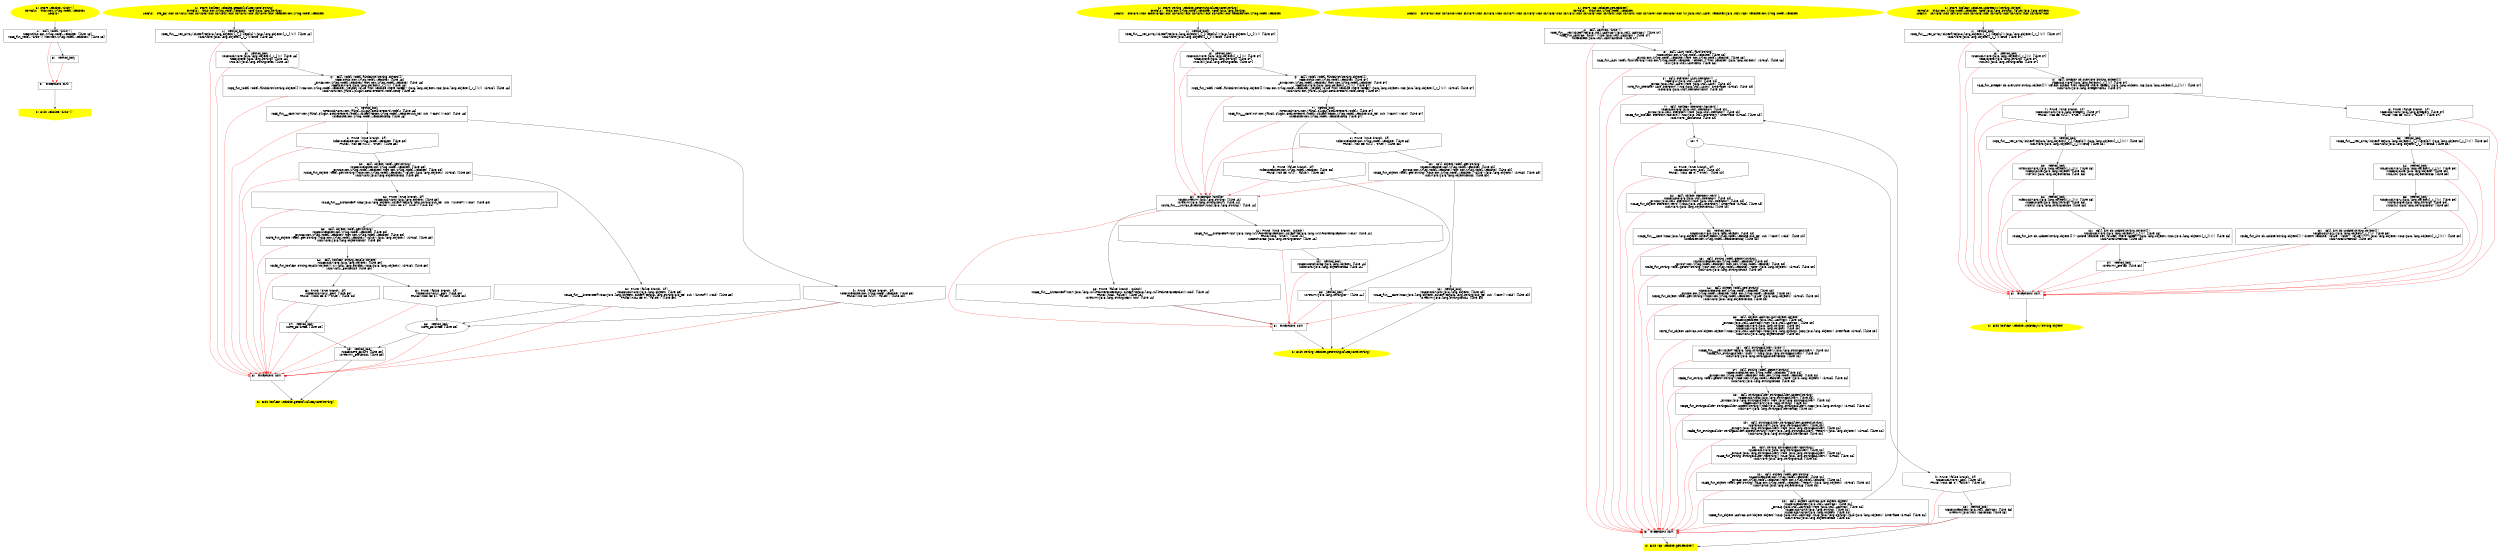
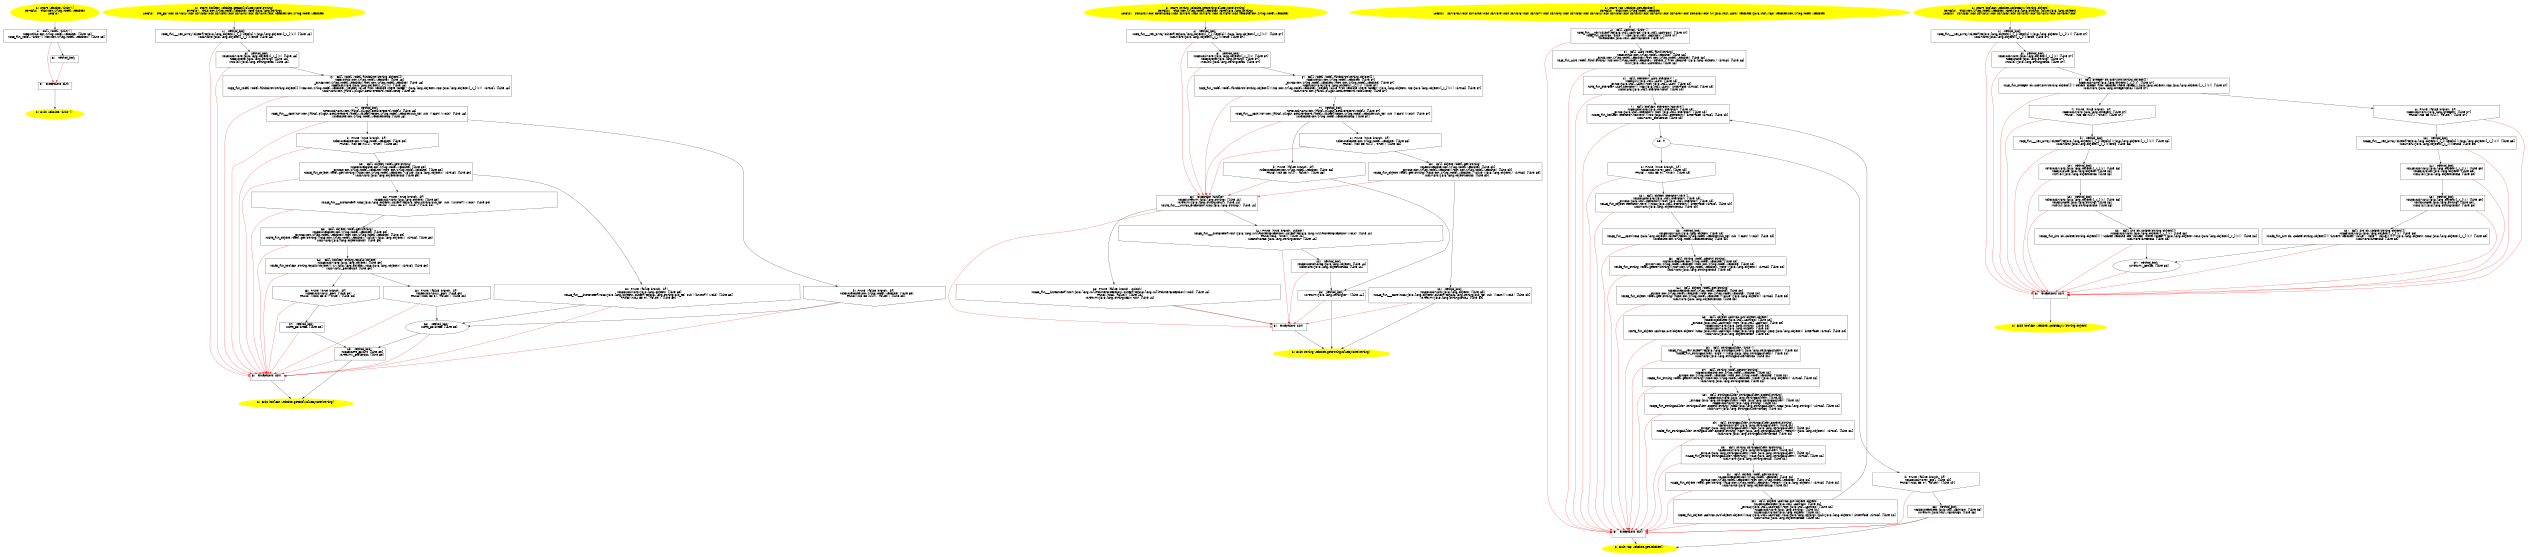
  digraph {
    fontname="DejaVu Sans Mono"
    node [fontname="DejaVu Sans Mono" shape=box]
    edge [fontname="DejaVu Sans Mono"]
    n1 [color=yellow label="1: Start WebSite.<init>()\nFormals:  this:com.zrlog.model.WebSite*\nLocals:  \n  " style=filled shape=""]
    n2 [label="4:  Call Model.<init>() \n   n$0=*&this:com.zrlog.model.WebSite* [line 13]\n  n$1=_fun_Model.<init>()(n$0:com.zrlog.model.WebSite*) [line 13]\n "]
    n3 [label="3:  exceptions sink \n  "]
    n4 [label="5:  method_body \n  "]
-   n5 [color=yellow label="2: Exit WebSite.<init>() \n  " style=filled shape=invhouse]
+   n5 [color=yellow label="2: Exit WebSite.<init>() \n  " style=filled shape=""]
    n6 [color=yellow label="1: Start boolean WebSite.getBoolValueByName(String)\nFormals:  this:com.zrlog.model.WebSite* name:java.lang.String*\nLocals:  $T0_53:void $irvar4:void $irvar3:void $irvar2:void $irvar1:void $irvar0:void webSite:com.zrlog.model.WebSite* \n  " style=filled shape=""]
    n7 [label="4:  method_body \n   n$0=_fun___new_array(sizeof(t=java.lang.Object*[_*_];len=[1]):java.lang.Object*[_*_](*)) [line 48]\n  *&$irvar0:java.lang.Object*[_*_](*)=n$0 [line 48]\n "]
    n8 [label="3:  exceptions sink \n  "]
    n9 [label="5:  method_body \n   n$1=*&$irvar0:java.lang.Object*[_*_](*) [line 48]\n  n$2=*&name:java.lang.String* [line 48]\n  *n$1[0]:java.lang.String*=n$2 [line 48]\n "]
-   n10 [color=yellow label="2: Exit boolean WebSite.getBoolValueByName(String) \n  " style=filled]
+   n10 [color=yellow label="2: Exit boolean WebSite.getBoolValueByName(String) \n  " style=filled shape=""]
    n11 [label="6:  Call Model Model.findFirst(String,Object[]) \n   n$3=*&this:com.zrlog.model.WebSite* [line 48]\n  _=*n$3:com.zrlog.model.WebSite*(root com.zrlog.model.WebSite) [line 48]\n  n$5=*&$irvar0:java.lang.Object*[_*_](*) [line 48]\n  n$6=_fun_Model Model.findFirst(String,Object[])(n$3:com.zrlog.model.WebSite*,\"select value from website where name=?\":java.lang.Object*,n$5:java.lang.Object*[_*_](*)) virtual [line 48]\n  *&$irvar1:com.jfinal.plugin.activerecord.Model*=n$6 [line 48]\n "]
    n12 [label="7:  method_body \n   n$7=*&$irvar1:com.jfinal.plugin.activerecord.Model* [line 48]\n  n$8=_fun___cast(n$7:com.jfinal.plugin.activerecord.Model*,sizeof(t=com.zrlog.model.WebSite;sub_t=( sub )(cast)):void) [line 48]\n  *&webSite:com.zrlog.model.WebSite*=n$8 [line 48]\n "]
    n13 [label="8: Prune (true branch, if) \n   n$9=*&webSite:com.zrlog.model.WebSite* [line 50]\n  PRUNE(!(n$9 == null), true); [line 50]\n " shape=invhouse]
    n14 [label="9: Prune (false branch, if) \n   n$9=*&webSite:com.zrlog.model.WebSite* [line 50]\n  PRUNE((n$9 == null), false); [line 50]\n " shape=invhouse]
    n15 [label="10:  Call Object Model.get(String) \n   n$10=*&webSite:com.zrlog.model.WebSite* [line 50]\n  _=*n$10:com.zrlog.model.WebSite*(root com.zrlog.model.WebSite) [line 50]\n  n$12=_fun_Object Model.get(String)(n$10:com.zrlog.model.WebSite*,\"value\":java.lang.Object*) virtual [line 50]\n  *&$irvar2:java.lang.Object*=n$12 [line 50]\n "]
    n16 [label="18:  method_body \n   *&$T0_53:int=0 [line 50]\n " shape=ellipse]
    n17 [label="11: Prune (true branch, if) \n   n$13=*&$irvar2:java.lang.Object* [line 50]\n  n$14=_fun___instanceof(n$13:java.lang.Object*,sizeof(t=java.lang.String;sub_t=( sub )(instof)):void) [line 50]\n  PRUNE(!(n$14 == 0), true); [line 50]\n " shape=invhouse]
    n18 [label="12: Prune (false branch, if) \n   n$13=*&$irvar2:java.lang.Object* [line 50]\n  n$14=_fun___instanceof(n$13:java.lang.Object*,sizeof(t=java.lang.String;sub_t=( sub )(instof)):void) [line 50]\n  PRUNE((n$14 == 0), false); [line 50]\n " shape=invhouse]
    n19 [label="19:  method_body \n   n$21=*&$T0_53:int [line 50]\n  *&return:_Bool=n$21 [line 50]\n "]
    n20 [label="13:  Call Object Model.get(String) \n   n$15=*&webSite:com.zrlog.model.WebSite* [line 50]\n  _=*n$15:com.zrlog.model.WebSite*(root com.zrlog.model.WebSite) [line 50]\n  n$17=_fun_Object Model.get(String)(n$15:com.zrlog.model.WebSite*,\"value\":java.lang.Object*) virtual [line 50]\n  *&$irvar3:java.lang.Object*=n$17 [line 50]\n "]
    n21 [label="14:  Call boolean String.equals(Object) \n   n$18=*&$irvar3:java.lang.Object* [line 50]\n  n$19=_fun_boolean String.equals(Object)(\"1\":java.lang.Object*,n$18:java.lang.Object*) virtual [line 50]\n  *&$irvar4:_Bool=n$19 [line 50]\n "]
    n22 [label="15: Prune (true branch, if) \n   n$20=*&$irvar4:_Bool [line 50]\n  PRUNE(!(n$20 == 0), true); [line 50]\n " shape=invhouse]
    n23 [label="16: Prune (false branch, if) \n   n$20=*&$irvar4:_Bool [line 50]\n  PRUNE((n$20 == 0), false); [line 50]\n " shape=invhouse]
    n24 [label="17:  method_body \n   *&$T0_53:int=1 [line 50]\n "]
    n25 [color=yellow label="1: Start String WebSite.getStringValueByName(String)\nFormals:  this:com.zrlog.model.WebSite* name:java.lang.String*\nLocals:  $bcvar2:void CatchVar35:void $irvar2:void $irvar1:void $irvar0:void webSite:com.zrlog.model.WebSite* \n  " style=filled shape=""]
    n26 [label="4:  method_body \n   n$0=_fun___new_array(sizeof(t=java.lang.Object*[_*_];len=[1]):java.lang.Object*[_*_](*)) [line 37]\n  *&$irvar0:java.lang.Object*[_*_](*)=n$0 [line 37]\n "]
    n27 [label="5:  method_body \n   n$1=*&$irvar0:java.lang.Object*[_*_](*) [line 37]\n  n$2=*&name:java.lang.String* [line 37]\n  *n$1[0]:java.lang.String*=n$2 [line 37]\n "]
    n28 [label="16:  exception handler \n   n$16=*&return:java.lang.String* [line 41]\n  *&return:java.lang.String*=null [line 41]\n  n$17=_fun___unwrap_exception(n$16:java.lang.String*) [line 41]\n "]
    n29 [label="6:  Call Model Model.findFirst(String,Object[]) \n   n$3=*&this:com.zrlog.model.WebSite* [line 37]\n  _=*n$3:com.zrlog.model.WebSite*(root com.zrlog.model.WebSite) [line 37]\n  n$5=*&$irvar0:java.lang.Object*[_*_](*) [line 37]\n  n$6=_fun_Model Model.findFirst(String,Object[])(n$3:com.zrlog.model.WebSite*,\"select value from website where name=?\":java.lang.Object*,n$5:java.lang.Object*[_*_](*)) virtual [line 37]\n  *&$irvar1:com.jfinal.plugin.activerecord.Model*=n$6 [line 37]\n "]
    n30 [label="3:  exceptions sink \n  "]
    n31 [label="14: Prune (true branch, switch) \n   n$18=_fun___instanceof(n$17:java.lang.NullPointerException*,sizeof(t=java.lang.NullPointerException):void) [line 41]\n  PRUNE(n$18, true); [line 41]\n  *&CatchVar35:java.lang.String*=n$17 [line 41]\n " shape=invhouse]
    n32 [label="15: Prune (false branch, switch) \n   n$18=_fun___instanceof(n$17:java.lang.NullPointerException*,sizeof(t=java.lang.NullPointerException):void) [line 41]\n  PRUNE(!n$18, false); [line 41]\n  *&return:java.lang.String*=EXN n$17 [line 41]\n " shape=invhouse]
    n33 [color=yellow label="2: Exit String WebSite.getStringValueByName(String) \n  " style=filled shape=""]
    n34 [label="7:  method_body \n   n$7=*&$irvar1:com.jfinal.plugin.activerecord.Model* [line 37]\n  n$8=_fun___cast(n$7:com.jfinal.plugin.activerecord.Model*,sizeof(t=com.zrlog.model.WebSite;sub_t=( sub )(cast)):void) [line 37]\n  *&webSite:com.zrlog.model.WebSite*=n$8 [line 37]\n "]
    n35 [label="12:  method_body \n   n$15=*&CatchVar35:java.lang.Object* [line 41]\n  *&$bcvar2:java.lang.Object*=n$15 [line 41]\n "]
    n36 [label="8: Prune (true branch, if) \n   n$9=*&webSite:com.zrlog.model.WebSite* [line 38]\n  PRUNE(!(n$9 == null), true); [line 38]\n " shape=invhouse]
    n37 [label="9: Prune (false branch, if) \n   n$9=*&webSite:com.zrlog.model.WebSite* [line 38]\n  PRUNE((n$9 == null), false); [line 38]\n " shape=invhouse]
    n38 [label="10:  Call Object Model.get(String) \n   n$10=*&webSite:com.zrlog.model.WebSite* [line 39]\n  _=*n$10:com.zrlog.model.WebSite*(root com.zrlog.model.WebSite) [line 39]\n  n$12=_fun_Object Model.get(String)(n$10:com.zrlog.model.WebSite*,\"value\":java.lang.Object*) virtual [line 39]\n  *&$irvar2:java.lang.Object*=n$12 [line 39]\n "]
    n39 [label="13:  method_body \n   *&return:java.lang.String*=\"\" [line 44]\n "]
    n40 [label="11:  method_body \n   n$13=*&$irvar2:java.lang.Object* [line 39]\n  n$14=_fun___cast(n$13:java.lang.Object*,sizeof(t=java.lang.String;sub_t=( sub )(cast)):void) [line 39]\n  *&return:java.lang.String*=n$14 [line 39]\n "]
    n41 [color=yellow label="1: Start Map WebSite.getWebSite()\nFormals:  this:com.zrlog.model.WebSite*\nLocals:  $irvar11:void $irvar10:void $irvar9:void $irvar8:void $irvar7:void $irvar6:void $irvar5:void $irvar4:void $irvar3:void $irvar2:void $irvar1:void $irvar0:void $bcvar3:void lw:java.util.List* webSites:java.util.Map* webSite:com.zrlog.model.WebSite* \n  " style=filled shape=""]
    n42 [label="4:  Call HashMap.<init>() \n   n$0=_fun___new(sizeof(t=java.util.HashMap):java.util.HashMap*) [line 17]\n  n$1=_fun_HashMap.<init>()(n$0:java.util.HashMap*) [line 17]\n  *&webSites:java.util.HashMap*=n$0 [line 17]\n "]
    n43 [label="3:  exceptions sink \n  "]
    n44 [label="5:  Call List Model.find(String) \n   n$2=*&this:com.zrlog.model.WebSite* [line 18]\n  _=*n$2:com.zrlog.model.WebSite*(root com.zrlog.model.WebSite) [line 18]\n  n$4=_fun_List Model.find(String)(n$2:com.zrlog.model.WebSite*,\"select * from website\":java.lang.Object*) virtual [line 18]\n  *&lw:java.util.List*=n$4 [line 18]\n "]
-   n45 [color=yellow label="2: Exit Map WebSite.getWebSite() \n  " style=filled]
+   n45 [color=yellow label="2: Exit Map WebSite.getWebSite() \n  " style=filled shape=""]
    n46 [label="6:  Call Iterator List.iterator() \n   n$5=*&lw:java.util.List* [line 19]\n  _=*n$5:java.util.List*(root java.util.List) [line 19]\n  n$7=_fun_Iterator List.iterator()(n$5:java.util.List*) interface virtual [line 19]\n  *&$bcvar3:java.util.Iterator*=n$7 [line 19]\n "]
    n47 [label="7:  Call boolean Iterator.hasNext() \n   n$8=*&$bcvar3:java.util.Iterator* [line 19]\n  _=*n$8:java.util.Iterator*(root java.util.Iterator) [line 19]\n  n$10=_fun_boolean Iterator.hasNext()(n$8:java.util.Iterator*) interface virtual [line 19]\n  *&$irvar0:_Bool=n$10 [line 19]\n "]
    n48 [label="10: + \n  " shape=""]
    n49 [label="8: Prune (true branch, if) \n   n$11=*&$irvar0:_Bool [line 19]\n  PRUNE(!(n$11 == 0), true); [line 19]\n " shape=invhouse]
    n50 [label="9: Prune (false branch, if) \n   n$11=*&$irvar0:_Bool [line 19]\n  PRUNE((n$11 == 0), false); [line 19]\n " shape=invhouse]
    n51 [label="11:  Call Object Iterator.next() \n   n$12=*&$bcvar3:java.util.Iterator* [line 19]\n  _=*n$12:java.util.Iterator*(root java.util.Iterator) [line 19]\n  n$14=_fun_Object Iterator.next()(n$12:java.util.Iterator*) interface virtual [line 19]\n  *&$irvar1:java.lang.Object*=n$14 [line 19]\n "]
    n52 [label="23:  method_body \n   n$51=*&webSites:java.util.HashMap* [line 23]\n  *&return:java.util.Map*=n$51 [line 23]\n "]
    n53 [label="12:  method_body \n   n$15=*&$irvar1:java.lang.Object* [line 19]\n  n$16=_fun___cast(n$15:java.lang.Object*,sizeof(t=com.zrlog.model.WebSite;sub_t=( sub )(cast)):void) [line 19]\n  *&webSite:com.zrlog.model.WebSite*=n$16 [line 19]\n "]
    n54 [label="13:  Call String Model.getStr(String) \n   n$17=*&webSite:com.zrlog.model.WebSite* [line 20]\n  _=*n$17:com.zrlog.model.WebSite*(root com.zrlog.model.WebSite) [line 20]\n  n$19=_fun_String Model.getStr(String)(n$17:com.zrlog.model.WebSite*,\"name\":java.lang.Object*) virtual [line 20]\n  *&$irvar2:java.lang.String*=n$19 [line 20]\n "]
    n55 [label="14:  Call Object Model.get(String) \n   n$20=*&webSite:com.zrlog.model.WebSite* [line 20]\n  _=*n$20:com.zrlog.model.WebSite*(root com.zrlog.model.WebSite) [line 20]\n  n$22=_fun_Object Model.get(String)(n$20:com.zrlog.model.WebSite*,\"value\":java.lang.Object*) virtual [line 20]\n  *&$irvar3:java.lang.Object*=n$22 [line 20]\n "]
    n56 [label="15:  Call Object HashMap.put(Object,Object) \n   n$23=*&webSites:java.util.HashMap* [line 20]\n  _=*n$23:java.util.HashMap*(root java.util.HashMap) [line 20]\n  n$25=*&$irvar2:java.lang.String* [line 20]\n  n$26=*&$irvar3:java.lang.Object* [line 20]\n  n$27=_fun_Object HashMap.put(Object,Object)(n$23:java.util.HashMap*,n$25:java.lang.String*,n$26:java.lang.Object*) interface virtual [line 20]\n  *&$irvar4:java.lang.Object*=n$27 [line 20]\n "]
    n57 [label="16:  Call StringBuilder.<init>() \n   n$28=_fun___new(sizeof(t=java.lang.StringBuilder):java.lang.StringBuilder*) [line 21]\n  n$29=_fun_StringBuilder.<init>()(n$28:java.lang.StringBuilder*) [line 21]\n  *&$irvar5:java.lang.StringBuilder*=n$28 [line 21]\n "]
    n58 [label="17:  Call String Model.getStr(String) \n   n$30=*&webSite:com.zrlog.model.WebSite* [line 21]\n  _=*n$30:com.zrlog.model.WebSite*(root com.zrlog.model.WebSite) [line 21]\n  n$32=_fun_String Model.getStr(String)(n$30:com.zrlog.model.WebSite*,\"name\":java.lang.Object*) virtual [line 21]\n  *&$irvar6:java.lang.String*=n$32 [line 21]\n "]
    n59 [label="18:  Call StringBuilder StringBuilder.append(String) \n   n$33=*&$irvar5:java.lang.StringBuilder* [line 21]\n  _=*n$33:java.lang.StringBuilder*(root java.lang.StringBuilder) [line 21]\n  n$35=*&$irvar6:java.lang.String* [line 21]\n  n$36=_fun_StringBuilder StringBuilder.append(String)(n$33:java.lang.StringBuilder*,n$35:java.lang.String*) virtual [line 21]\n  *&$irvar7:java.lang.StringBuilder*=n$36 [line 21]\n "]
    n60 [label="19:  Call StringBuilder StringBuilder.append(String) \n   n$37=*&$irvar7:java.lang.StringBuilder* [line 21]\n  _=*n$37:java.lang.StringBuilder*(root java.lang.StringBuilder) [line 21]\n  n$39=_fun_StringBuilder StringBuilder.append(String)(n$37:java.lang.StringBuilder*,\"Remark\":java.lang.Object*) virtual [line 21]\n  *&$irvar8:java.lang.StringBuilder*=n$39 [line 21]\n "]
    n61 [label="20:  Call String StringBuilder.toString() \n   n$40=*&$irvar8:java.lang.StringBuilder* [line 21]\n  _=*n$40:java.lang.StringBuilder*(root java.lang.StringBuilder) [line 21]\n  n$42=_fun_String StringBuilder.toString()(n$40:java.lang.StringBuilder*) virtual [line 21]\n  *&$irvar9:java.lang.String*=n$42 [line 21]\n "]
    n62 [label="21:  Call Object Model.get(String) \n   n$43=*&webSite:com.zrlog.model.WebSite* [line 21]\n  _=*n$43:com.zrlog.model.WebSite*(root com.zrlog.model.WebSite) [line 21]\n  n$45=_fun_Object Model.get(String)(n$43:com.zrlog.model.WebSite*,\"remark\":java.lang.Object*) virtual [line 21]\n  *&$irvar10:java.lang.Object*=n$45 [line 21]\n "]
    n63 [label="22:  Call Object HashMap.put(Object,Object) \n   n$46=*&webSites:java.util.HashMap* [line 21]\n  _=*n$46:java.util.HashMap*(root java.util.HashMap) [line 21]\n  n$48=*&$irvar9:java.lang.String* [line 21]\n  n$49=*&$irvar10:java.lang.Object* [line 21]\n  n$50=_fun_Object HashMap.put(Object,Object)(n$46:java.util.HashMap*,n$48:java.lang.String*,n$49:java.lang.Object*) interface virtual [line 21]\n  *&$irvar11:java.lang.Object*=n$50 [line 21]\n "]
    n64 [color=yellow label="1: Start boolean WebSite.updateByKV(String,Object)\nFormals:  this:com.zrlog.model.WebSite* name:java.lang.String* value:java.lang.Object*\nLocals:  $irvar5:void $irvar4:void $irvar3:void $irvar2:void $irvar1:void $irvar0:void \n  " style=filled shape=""]
    n65 [label="4:  method_body \n   n$0=_fun___new_array(sizeof(t=java.lang.Object*[_*_];len=[1]):java.lang.Object*[_*_](*)) [line 27]\n  *&$irvar0:java.lang.Object*[_*_](*)=n$0 [line 27]\n "]
    n66 [label="3:  exceptions sink \n  "]
    n67 [label="5:  method_body \n   n$1=*&$irvar0:java.lang.Object*[_*_](*) [line 27]\n  n$2=*&name:java.lang.String* [line 27]\n  *n$1[0]:java.lang.String*=n$2 [line 27]\n "]
    n68 [color=yellow label="2: Exit boolean WebSite.updateByKV(String,Object) \n  " style=filled shape=""]
    n69 [label="6:  Call Integer Db.queryInt(String,Object[]) \n   n$3=*&$irvar0:java.lang.Object*[_*_](*) [line 27]\n  n$4=_fun_Integer Db.queryInt(String,Object[])(\"select siteId from website where name=?\":java.lang.Object*,n$3:java.lang.Object*[_*_](*)) [line 27]\n  *&$irvar1:java.lang.Integer*=n$4 [line 27]\n "]
    n70 [label="7: Prune (true branch, if) \n   n$5=*&$irvar1:java.lang.Integer* [line 27]\n  PRUNE(!(n$5 == null), true); [line 27]\n " shape=invhouse]
    n71 [label="8: Prune (false branch, if) \n   n$5=*&$irvar1:java.lang.Integer* [line 27]\n  PRUNE((n$5 == null), false); [line 27]\n " shape=invhouse]
    n72 [label="9:  method_body \n   n$6=_fun___new_array(sizeof(t=java.lang.Object*[_*_];len=[2]):java.lang.Object*[_*_](*)) [line 28]\n  *&$irvar2:java.lang.Object*[_*_](*)=n$6 [line 28]\n "]
    n73 [label="13:  method_body \n   n$13=_fun___new_array(sizeof(t=java.lang.Object*[_*_];len=[2]):java.lang.Object*[_*_](*)) [line 30]\n  *&$irvar4:java.lang.Object*[_*_](*)=n$13 [line 30]\n "]
    n74 [label="10:  method_body \n   n$7=*&$irvar2:java.lang.Object*[_*_](*) [line 28]\n  n$8=*&value:java.lang.Object* [line 28]\n  *n$7[0]:java.lang.Object*=n$8 [line 28]\n "]
    n75 [label="14:  method_body \n   n$14=*&$irvar4:java.lang.Object*[_*_](*) [line 30]\n  n$15=*&value:java.lang.Object* [line 30]\n  *n$14[0]:java.lang.Object*=n$15 [line 30]\n "]
    n76 [label="11:  method_body \n   n$9=*&$irvar2:java.lang.Object*[_*_](*) [line 28]\n  n$10=*&name:java.lang.String* [line 28]\n  *n$9[1]:java.lang.String*=n$10 [line 28]\n "]
    n77 [label="15:  method_body \n   n$16=*&$irvar4:java.lang.Object*[_*_](*) [line 30]\n  n$17=*&name:java.lang.String* [line 30]\n  *n$16[1]:java.lang.String*=n$17 [line 30]\n "]
    n78 [label="12:  Call int Db.update(String,Object[]) \n   n$11=*&$irvar2:java.lang.Object*[_*_](*) [line 28]\n  n$12=_fun_int Db.update(String,Object[])(\"update website set value=? where name=?\":java.lang.Object*,n$11:java.lang.Object*[_*_](*)) [line 28]\n  *&$irvar3:int=n$12 [line 28]\n "]
-   n79 [label="17:  method_body \n   *&return:_Bool=1 [line 32]\n "]
+   n79 [label="17:  method_body \n   *&return:_Bool=1 [line 32]\n " shape=ellipse]
    n80 [label="16:  Call int Db.update(String,Object[]) \n   n$18=*&$irvar4:java.lang.Object*[_*_](*) [line 30]\n  n$19=_fun_int Db.update(String,Object[])(\"insert website(`value`,`name`) value(?,?)\":java.lang.Object*,n$18:java.lang.Object*[_*_](*)) [line 30]\n  *&$irvar5:int=n$19 [line 30]\n "]
    n1 -> n2
    n2 -> n3 [color=red]
    n2 -> n4
    n3 -> n5
    n4 -> n3 [color=red]
    n6 -> n7
    n7 -> n8 [color=red]
    n7 -> n9
    n8 -> n10
    n9 -> n8 [color=red]
    n9 -> n11
    n11 -> n8 [color=red]
    n11 -> n12
    n12 -> n8 [color=red]
    n12 -> n13
    n12 -> n14
    n13 -> n8 [color=red]
    n13 -> n15
    n14 -> n8 [color=red]
    n14 -> n16
    n15 -> n8 [color=red]
    n15 -> n17
    n15 -> n18
    n16 -> n8 [color=red]
    n16 -> n19
    n17 -> n8 [color=red]
    n17 -> n20
    n18 -> n8 [color=red]
    n18 -> n16
    n19 -> n8 [color=red]
    n19 -> n10
    n20 -> n8 [color=red]
    n20 -> n21
    n21 -> n8 [color=red]
    n21 -> n22
    n21 -> n23
    n22 -> n8 [color=red]
    n22 -> n24
    n23 -> n8 [color=red]
    n23 -> n16
    n24 -> n8 [color=red]
    n24 -> n19
    n25 -> n26
    n26 -> n27
    n26 -> n28 [color=red]
    n27 -> n28 [color=red]
    n27 -> n29
    n28 -> n30 [color=red]
    n28 -> n31
    n28 -> n32
    n29 -> n28 [color=red]
    n29 -> n34
    n30 -> n33
    n31 -> n30 [color=red]
    n31 -> n35
    n32 -> n30
    n32 -> n30 [color=red]
    n34 -> n28 [color=red]
    n34 -> n36
    n34 -> n37
    n35 -> n30 [color=red]
    n35 -> n39
    n36 -> n28 [color=red]
    n36 -> n38
    n37 -> n28 [color=red]
    n37 -> n39
    n38 -> n28 [color=red]
    n38 -> n40
    n39 -> n30 [color=red]
    n39 -> n33
    n40 -> n30 [color=red]
    n40 -> n33
    n41 -> n42
    n42 -> n43 [color=red]
    n42 -> n44
    n43 -> n45
    n44 -> n43 [color=red]
    n44 -> n46
    n46 -> n43 [color=red]
    n46 -> n47
    n47 -> n43 [color=red]
    n47 -> n48
    n48 -> n49
    n48 -> n50
    n49 -> n43 [color=red]
    n49 -> n51
    n50 -> n43 [color=red]
    n50 -> n52
    n51 -> n43 [color=red]
    n51 -> n53
    n52 -> n43 [color=red]
    n52 -> n45
    n53 -> n43 [color=red]
    n53 -> n54
    n54 -> n43 [color=red]
    n54 -> n55
    n55 -> n43 [color=red]
    n55 -> n56
    n56 -> n43 [color=red]
    n56 -> n57
    n57 -> n43 [color=red]
    n57 -> n58
    n58 -> n43 [color=red]
    n58 -> n59
    n59 -> n43 [color=red]
    n59 -> n60
    n60 -> n43 [color=red]
    n60 -> n61
    n61 -> n43 [color=red]
    n61 -> n62
    n62 -> n43 [color=red]
    n62 -> n63
    n63 -> n43 [color=red]
    n63 -> n47
    n64 -> n65
    n65 -> n66 [color=red]
    n65 -> n67
    n66 -> n68
    n67 -> n66 [color=red]
    n67 -> n69
    n69 -> n66 [color=red]
    n69 -> n70
    n69 -> n71
    n70 -> n66 [color=red]
    n70 -> n72
    n71 -> n66 [color=red]
    n71 -> n73
    n72 -> n66 [color=red]
    n72 -> n74
    n73 -> n66 [color=red]
    n73 -> n75
    n74 -> n66 [color=red]
    n74 -> n76
    n75 -> n66 [color=red]
    n75 -> n77
    n76 -> n66 [color=red]
    n76 -> n78
    n77 -> n66 [color=red]
    n77 -> n80
    n78 -> n66 [color=red]
    n78 -> n79
    n79 -> n66 [color=red]
    n80 -> n66 [color=red]
    n80 -> n79
  }
